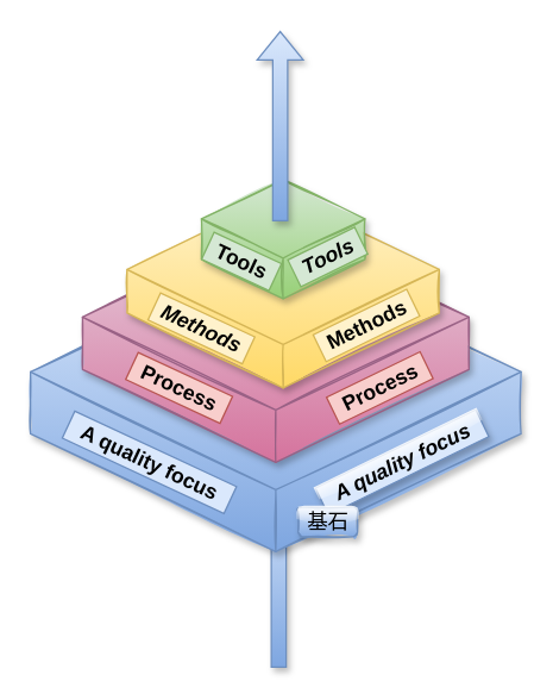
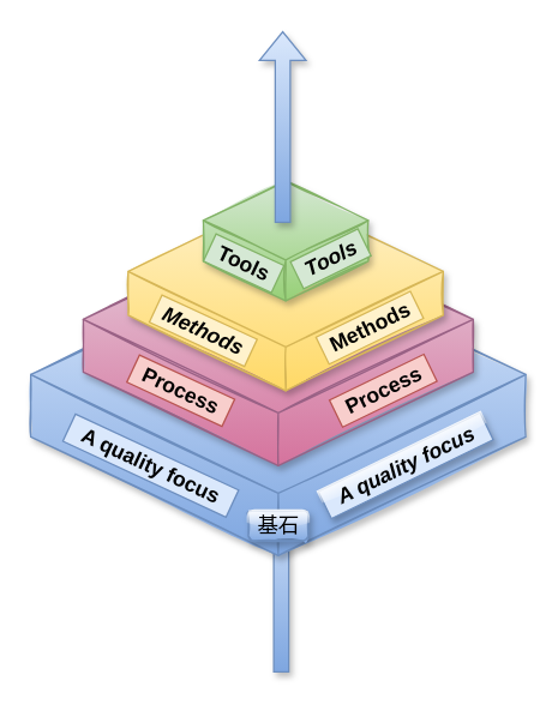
  <mxCell id="0" />
  <mxCell id="1" parent="0" />
  <mxCell id="2" value="" style="endArrow=classic;html=1;rounded=0;fontSize=14;shape=flexArrow;fillColor=#dae8fc;strokeColor=#6c8ebf;sketch=0;shadow=1;gradientColor=#7ea6e0;" edge="1" parent="1"><mxGeometry width="50" height="50" relative="1" as="geometry"><mxPoint x="187" y="448" as="sourcePoint" /><mxPoint x="187" y="320" as="targetPoint" /></mxGeometry></mxCell>
  <mxCell id="3" value="" style="whiteSpace=wrap;html=1;shape=mxgraph.basic.isocube;isoAngle=15;rotation=0;fillColor=#dae8fc;strokeColor=#6c8ebf;shadow=1;sketch=1;gradientColor=#7ea6e0;" parent="1" vertex="1"><mxGeometry x="20" y="170" width="330" height="200" as="geometry" /></mxCell>
  <mxCell id="4" value="" style="whiteSpace=wrap;html=1;shape=mxgraph.basic.isocube;isoAngle=15;rotation=0;fillColor=#e6d0de;strokeColor=#996185;sketch=1;gradientColor=#d5739d;shadow=1;" parent="1" vertex="1"><mxGeometry x="55" y="150" width="260" height="160" as="geometry" /></mxCell>
  <mxCell id="5" value="" style="whiteSpace=wrap;html=1;shape=mxgraph.basic.isocube;isoAngle=15;rotation=0;fillColor=#fff2cc;strokeColor=#d6b656;sketch=1;gradientColor=#ffd966;shadow=1;" parent="1" vertex="1"><mxGeometry x="85" y="130" width="210" height="130" as="geometry" /></mxCell>
  <mxCell id="6" value="" style="whiteSpace=wrap;html=1;shape=mxgraph.basic.isocube;isoAngle=15;rotation=0;fillColor=#d5e8d4;gradientColor=#97d077;strokeColor=#82b366;sketch=1;shadow=1;" parent="1" vertex="1"><mxGeometry x="135" y="120" width="110" height="80" as="geometry" /></mxCell>
  <mxCell id="7" value="A quality focus" style="text;html=1;align=center;verticalAlign=middle;resizable=0;points=[];autosize=1;rotation=-26;fontSize=14;fontStyle=3;shadow=1;glass=1;rounded=0;sketch=0;fillColor=#dae8fc;strokeColor=#6c8ebf;" parent="1" vertex="1"><mxGeometry x="210" y="300" width="120" height="20" as="geometry" /></mxCell>
  <mxCell id="8" value="A quality focus" style="text;html=1;align=center;verticalAlign=middle;resizable=0;points=[];autosize=1;strokeColor=#6c8ebf;fillColor=#dae8fc;rotation=25&#10;;fontSize=14;fontStyle=1" parent="1" vertex="1"><mxGeometry x="40" y="300" width="120" height="20" as="geometry" /></mxCell>
  <mxCell id="9" value="Process" style="text;html=1;align=center;verticalAlign=middle;resizable=0;points=[];autosize=1;strokeColor=#b85450;fillColor=#f8cecc;rotation=25&#10;;fontSize=14;fontStyle=1" vertex="1" parent="1"><mxGeometry x="85" y="250" width="70" height="20" as="geometry" /></mxCell>
  <mxCell id="10" value="&lt;span style=&quot;font-style: italic&quot;&gt;Methods&lt;/span&gt;" style="text;html=1;align=center;verticalAlign=middle;resizable=0;points=[];autosize=1;strokeColor=#d6b656;fillColor=#fff2cc;rotation=25&#10;;fontSize=14;fontStyle=1" vertex="1" parent="1"><mxGeometry x="100" y="210" width="70" height="20" as="geometry" /></mxCell>
  <mxCell id="11" value="Tools" style="text;html=1;align=center;verticalAlign=middle;resizable=0;points=[];autosize=1;strokeColor=#82b366;fillColor=#d5e8d4;rotation=25&#10;;fontSize=14;fontStyle=1" vertex="1" parent="1"><mxGeometry x="137" y="165" width="50" height="20" as="geometry" /></mxCell>
  <mxCell id="12" value="&lt;span style=&quot;&quot;&gt;Process&lt;/span&gt;" style="text;html=1;align=center;verticalAlign=middle;resizable=0;points=[];autosize=1;strokeColor=#b85450;fillColor=#f8cecc;rotation=-26;fontSize=14;fontStyle=1" vertex="1" parent="1"><mxGeometry x="220" y="250" width="70" height="20" as="geometry" /></mxCell>
  <mxCell id="13" value="Methods" style="text;html=1;align=center;verticalAlign=middle;resizable=0;points=[];autosize=1;strokeColor=#d6b656;fillColor=#fff2cc;rotation=-26;fontSize=14;fontStyle=1" vertex="1" parent="1"><mxGeometry x="211" y="208" width="70" height="20" as="geometry" /></mxCell>
  <mxCell id="14" value="Tools" style="text;html=1;align=center;verticalAlign=middle;resizable=0;points=[];autosize=1;strokeColor=#82b366;fillColor=#d5e8d4;rotation=-26;fontSize=14;fontStyle=3" vertex="1" parent="1"><mxGeometry x="195" y="162" width="50" height="20" as="geometry" /></mxCell>
  <mxCell id="15" value="" style="endArrow=classic;html=1;rounded=0;fontSize=14;shape=flexArrow;fillColor=#dae8fc;strokeColor=#6c8ebf;sketch=0;shadow=1;gradientColor=#7ea6e0;" edge="1" parent="1"><mxGeometry width="50" height="50" relative="1" as="geometry"><mxPoint x="188" y="148" as="sourcePoint" /><mxPoint x="188" y="20" as="targetPoint" /></mxGeometry></mxCell>
- <mxCell id="16" value="基石" style="text;html=1;align=center;verticalAlign=middle;resizable=0;points=[];autosize=1;fontSize=14;rounded=1;glass=1;shadow=1;fillColor=#dae8fc;gradientColor=#7ea6e0;strokeColor=#6c8ebf;sketch=1;" vertex="1" parent="1"><mxGeometry x="200" y="340" width="40" height="20" as="geometry" /></mxCell>
+ <mxCell id="16" value="基石" style="text;html=1;align=center;verticalAlign=middle;resizable=0;points=[];autosize=1;fontSize=14;rounded=1;glass=1;shadow=1;fillColor=#dae8fc;gradientColor=#7ea6e0;strokeColor=#6c8ebf;sketch=1;" vertex="1" parent="1"><mxGeometry x="165" y="340" width="40" height="20" as="geometry" /></mxCell>
